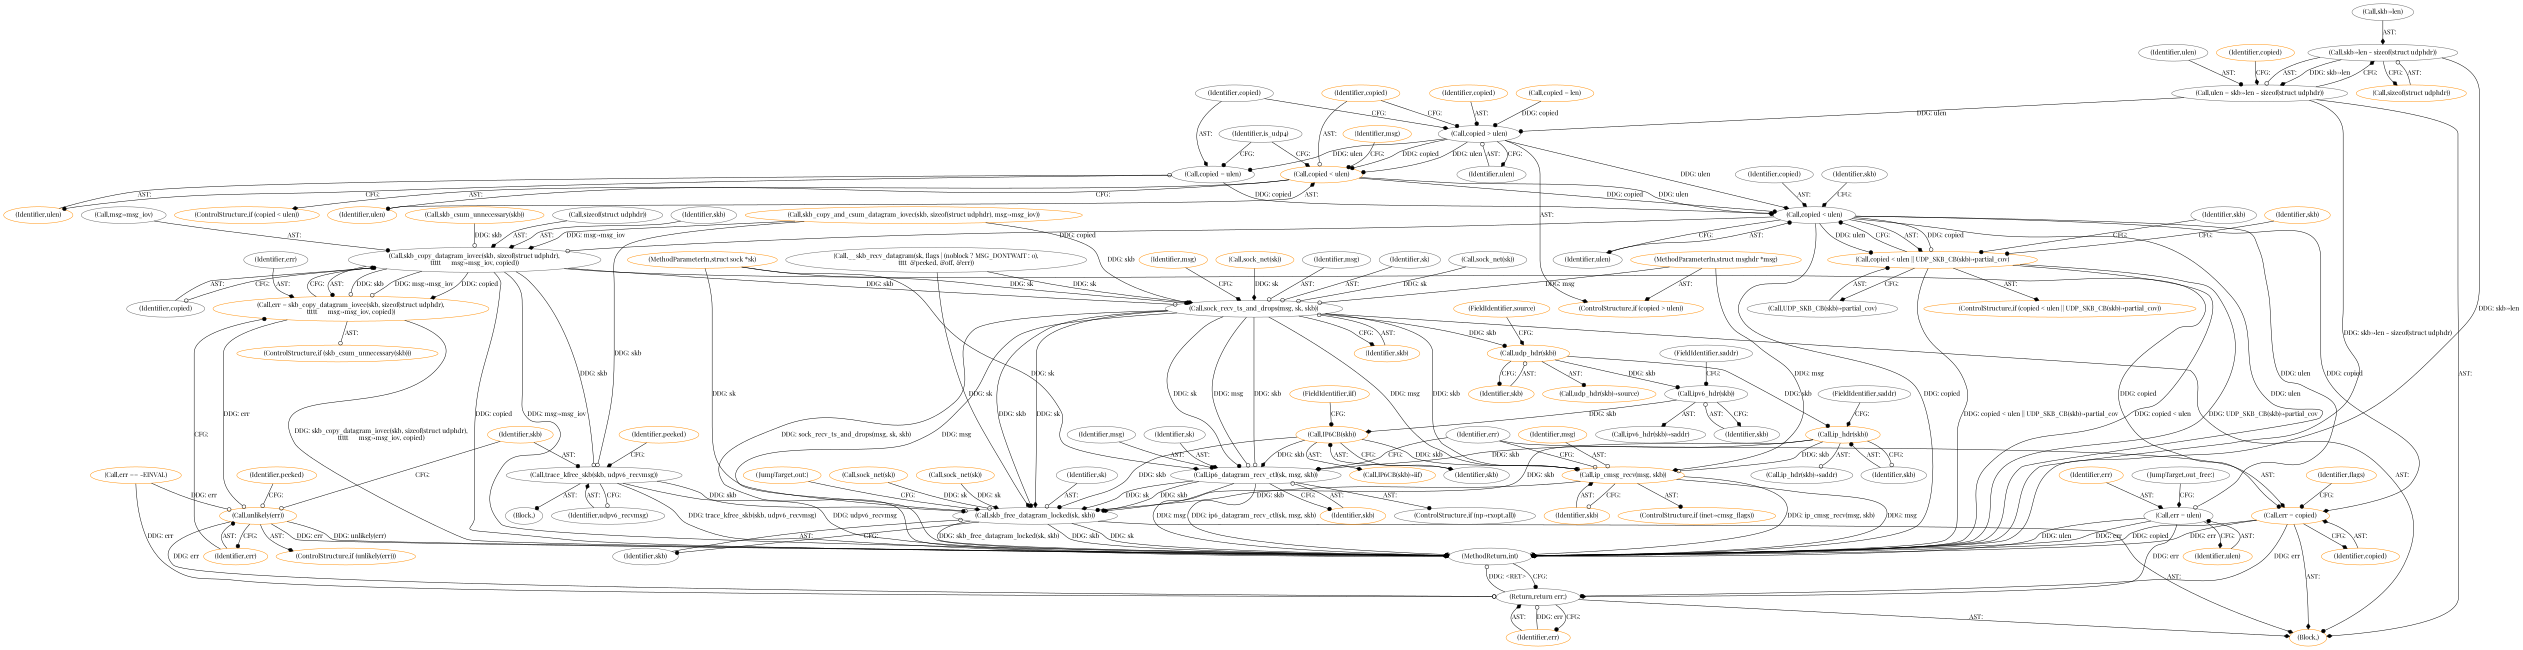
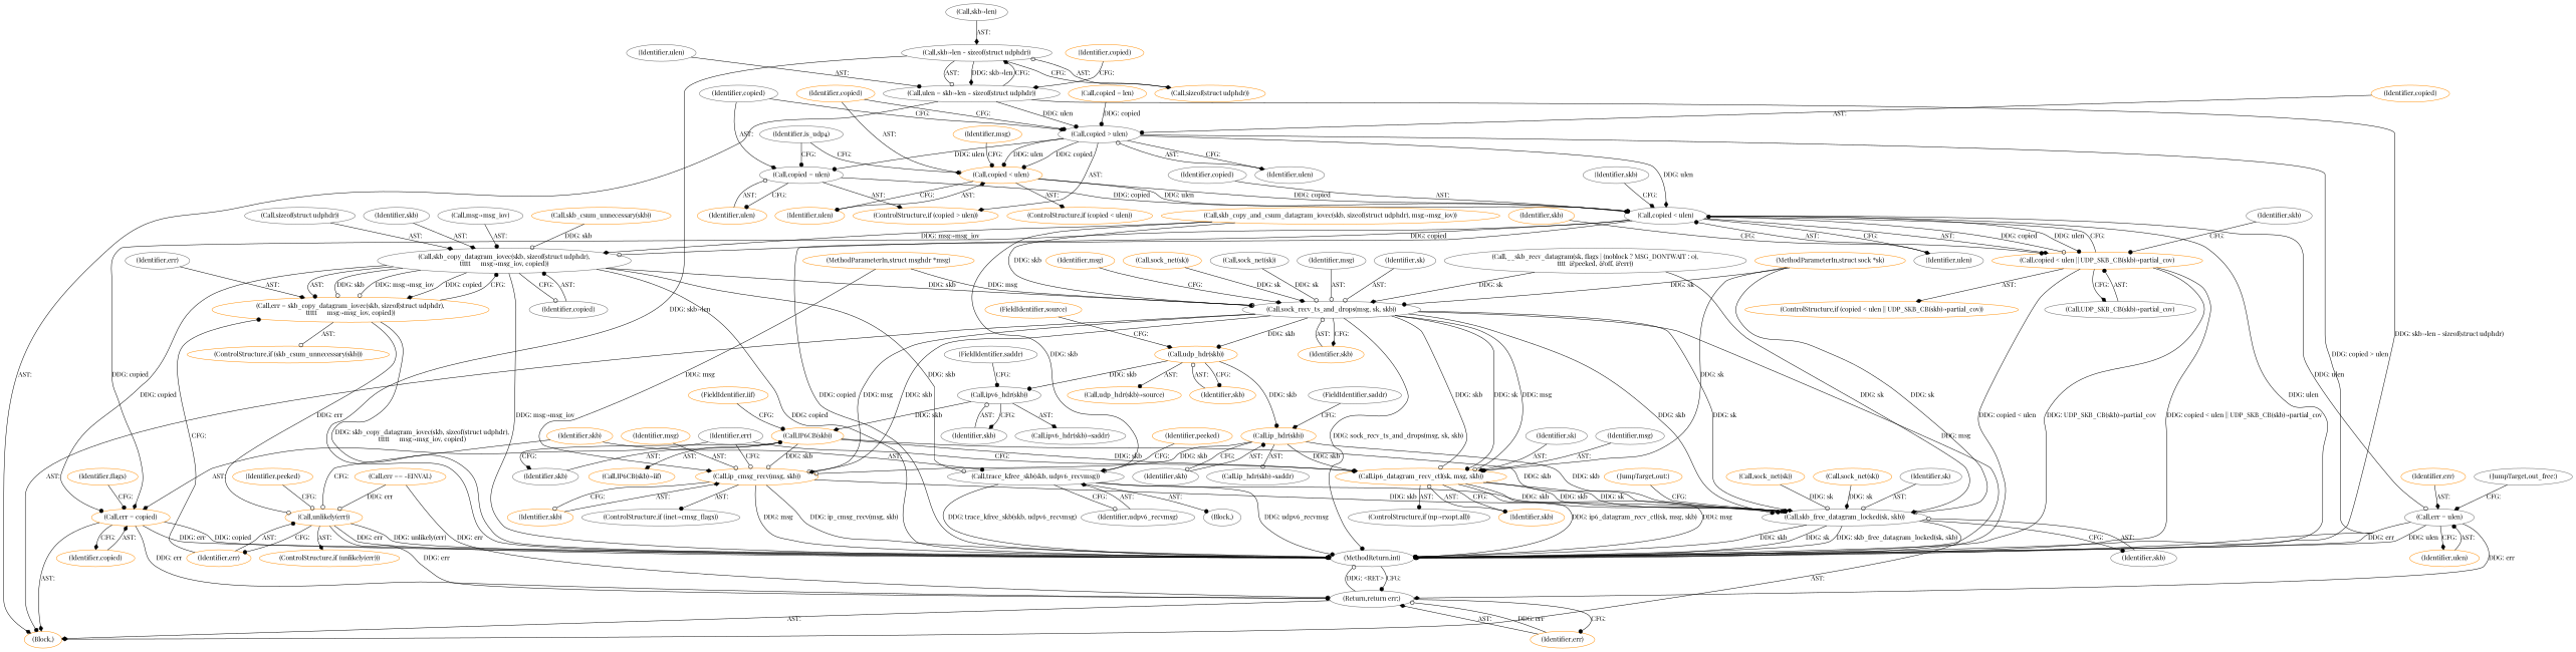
  digraph {
    fontname="Playfair Display"
    node [color=darkorange fontname="Playfair Display"]
    edge [arrowhead=diamond fontname="Playfair Display"]
    n1 [color=gray40 label="(Call,skb->len - sizeof(struct udphdr))"]
    n2 [color=gray40 label="(Call,ulen = skb->len - sizeof(struct udphdr))"]
    n3 [label="(Call,sizeof(struct udphdr))"]
    n4 [color=gray40 label="(MethodReturn,int)"]
    n5 [color=gray40 label="(Call,copied > ulen)"]
    n6 [label="(Block,)"]
    n7 [color=gray40 label="(Return,return err;)"]
    n8 [color=gray40 label="(Call,copied = ulen)"]
    n9 [color=gray40 label="(Call,copied < ulen)"]
    n10 [label="(Call,copied < ulen)"]
    n11 [color=gray40 label="(Identifier,ulen)"]
    n12 [label="(ControlStructure,if (copied > ulen))"]
    n13 [label="(Identifier,ulen)"]
    n14 [label="(Call,copied < ulen || UDP_SKB_CB(skb)->partial_cov)"]
    n15 [color=gray40 label="(Call,skb_copy_datagram_iovec(skb, sizeof(struct udphdr),\n\t\t\t\t\t      msg->msg_iov, copied))"]
    n16 [label="(Call,err = copied)"]
    n17 [color=gray40 label="(Call,err = ulen)"]
    n18 [color=gray40 label="(Identifier,ulen)"]
    n19 [label="(Identifier,ulen)"]
    n20 [label="(ControlStructure,if (copied < ulen))"]
    n21 [color=gray40 label="(Call,UDP_SKB_CB(skb)->partial_cov)"]
    n22 [label="(ControlStructure,if (copied < ulen || UDP_SKB_CB(skb)->partial_cov))"]
    n23 [label="(Call,err = skb_copy_datagram_iovec(skb, sizeof(struct udphdr),\n\t\t\t\t\t      msg->msg_iov, copied))"]
    n24 [color=gray40 label="(Call,trace_kfree_skb(skb, udpv6_recvmsg))"]
    n25 [color=gray40 label="(Call,sock_recv_ts_and_drops(msg, sk, skb))"]
    n26 [color=gray40 label="(Identifier,copied)"]
    n27 [label="(Identifier,copied)"]
    n28 [label="(Identifier,ulen)"]
    n29 [label="(Call,unlikely(err))"]
    n30 [label="(ControlStructure,if (skb_csum_unnecessary(skb)))"]
    n31 [color=gray40 label="(Call,skb_free_datagram_locked(sk, skb))"]
    n32 [color=gray40 label="(Identifier,udpv6_recvmsg)"]
    n33 [color=gray40 label="(Block,)"]
    n34 [label="(Call,udp_hdr(skb))"]
    n35 [label="(Call,ip_cmsg_recv(msg, skb))"]
-   n36 [color=gray40 label="(Call,ip6_datagram_recv_ctl(sk, msg, skb))"]
+   n36 [label="(Call,ip6_datagram_recv_ctl(sk, msg, skb))"]
    n37 [label="(Identifier,skb)"]
    n38 [label="(ControlStructure,if (unlikely(err)))"]
    n39 [label="(Identifier,err)"]
    n40 [label="(Identifier,err)"]
    n41 [color=gray40 label="(Identifier,skb)"]
    n42 [label="(Call,ip_hdr(skb))"]
    n43 [color=gray40 label="(Call,ipv6_hdr(skb))"]
    n44 [label="(Call,udp_hdr(skb)->source)"]
    n45 [label="(Identifier,skb)"]
    n46 [label="(Identifier,skb)"]
-   n47 [label="(ControlStructure,if (inet->cmsg_flags))"]
+   n47 [color=gray40 label="(ControlStructure,if (inet->cmsg_flags))"]
    n48 [color=gray40 label="(ControlStructure,if (np->rxopt.all))"]
    n49 [label="(Identifier,skb)"]
    n50 [color=gray40 label="(Call,ip_hdr(skb)->saddr)"]
    n51 [color=gray40 label="(Identifier,skb)"]
    n52 [label="(Call,IP6CB(skb))"]
    n53 [color=gray40 label="(Identifier,skb)"]
    n54 [color=gray40 label="(Call,ipv6_hdr(skb)->saddr)"]
    n55 [label="(Call,IP6CB(skb)->iif)"]
    n56 [color=gray40 label="(Identifier,skb)"]
    n57 [color=gray40 label="(Call,sizeof(struct udphdr))"]
    n58 [color=gray40 label="(Identifier,skb)"]
    n59 [label="(Call,sock_net(sk))"]
    n60 [color=gray40 label="(Identifier,copied)"]
    n61 [label="(Identifier,skb)"]
    n62 [label="(Identifier,msg)"]
    n63 [label="(FieldIdentifier,source)"]
    n64 [label="(Call,sock_net(sk))"]
    n65 [label="(Call,sock_net(sk))"]
    n66 [label="(Identifier,peeked)"]
    n67 [color=gray40 label="(Identifier,copied)"]
    n68 [color=gray40 label="(Identifier,skb)"]
    n69 [color=gray40 label="(Call,msg->msg_iov)"]
    n70 [color=gray40 label="(FieldIdentifier,saddr)"]
    n71 [label="(MethodParameterIn,struct msghdr *msg)"]
    n72 [color=gray40 label="(Call,sock_net(sk))"]
    n73 [label="(Identifier,msg)"]
    n74 [color=gray40 label="(JumpTarget,out_free:)"]
    n75 [label="(Identifier,copied)"]
    n76 [label="(MethodParameterIn,struct sock *sk)"]
    n77 [label="(Identifier,flags)"]
    n78 [color=gray40 label="(Identifier,sk)"]
    n79 [color=gray40 label="(FieldIdentifier,saddr)"]
    n80 [label="(Identifier,copied)"]
    n81 [color=gray40 label="(Call,__skb_recv_datagram(sk, flags | (noblock ? MSG_DONTWAIT : 0),\n\t\t\t\t  &peeked, &off, &err))"]
    n82 [color=gray40 label="(Identifier,is_udp4)"]
    n83 [color=gray40 label="(Identifier,err)"]
    n84 [color=gray40 label="(Identifier,ulen)"]
    n85 [label="(Identifier,msg)"]
    n86 [label="(Call,skb_csum_unnecessary(skb))"]
    n87 [label="(Call,err == -EINVAL)"]
    n88 [label="(JumpTarget,out:)"]
    n89 [label="(Identifier,peeked)"]
    n90 [label="(Call,skb_copy_and_csum_datagram_iovec(skb, sizeof(struct udphdr), msg->msg_iov))"]
    n91 [color=gray40 label="(Identifier,skb)"]
    n92 [label="(Identifier,copied)"]
    n93 [label="(FieldIdentifier,iif)"]
    n94 [color=gray40 label="(Identifier,sk)"]
    n95 [color=gray40 label="(Identifier,msg)"]
    n96 [label="(Identifier,skb)"]
    n97 [label="(Identifier,err)"]
    n98 [color=gray40 label="(Call,skb->len)"]
    n99 [color=gray40 label="(Identifier,err)"]
    n100 [label="(Call,copied = len)"]
    n101 [color=gray40 label="(Identifier,sk)"]
    n102 [color=gray40 label="(Identifier,msg)"]
    n1 -> n2 [arrowhead=odot label="AST: "]
    n1 -> n2 [label="DDG: skb->len"]
    n1 -> n3 [label="CFG: "]
    n1 -> n4 [arrowhead=odot label="DDG: skb->len"]
    n2 -> n1 [label="CFG: "]
    n2 -> n4 [arrowhead=odot label="DDG: skb->len - sizeof(struct udphdr)"]
    n2 -> n5 [arrowhead=dot label="DDG: ulen"]
    n2 -> n6 [label="AST: "]
    n3 -> n1 [arrowhead=odot label="AST: "]
    n4 -> n7 [arrowhead=dot label="CFG: "]
+   n5 -> n4 [arrowhead=odot label="DDG: copied > ulen"]
    n5 -> n8 [arrowhead=dot label="DDG: ulen"]
    n5 -> n9 [label="DDG: ulen"]
    n5 -> n10 [arrowhead=dot label="DDG: copied"]
    n5 -> n10 [arrowhead=dot label="DDG: ulen"]
    n5 -> n11 [label="CFG: "]
    n5 -> n12 [label="AST: "]
    n7 -> n4 [arrowhead=odot label="DDG: <RET>"]
    n7 -> n6 [label="AST: "]
    n7 -> n40 [arrowhead=dot label="CFG: "]
    n8 -> n9 [label="DDG: copied"]
-   n71 -> n12 [label="AST: "]
+   n8 -> n12 [label="AST: "]
    n8 -> n13 [arrowhead=dot label="CFG: "]
    n9 -> n4 [arrowhead=dot label="DDG: ulen"]
    n9 -> n4 [arrowhead=dot label="DDG: copied"]
    n9 -> n14 [label="AST: "]
    n9 -> n14 [arrowhead=odot label="DDG: copied"]
    n9 -> n14 [arrowhead=dot label="DDG: ulen"]
    n9 -> n15 [arrowhead=odot label="DDG: copied"]
    n9 -> n16 [label="DDG: copied"]
    n9 -> n17 [arrowhead=odot label="DDG: ulen"]
    n9 -> n18 [label="CFG: "]
    n10 -> n9 [arrowhead=dot label="DDG: copied"]
    n10 -> n9 [arrowhead=dot label="DDG: ulen"]
    n10 -> n19 [arrowhead=dot label="CFG: "]
    n10 -> n20 [label="AST: "]
    n11 -> n5 [arrowhead=odot label="AST: "]
    n13 -> n8 [arrowhead=odot label="AST: "]
    n14 -> n4 [label="DDG: copied < ulen"]
    n14 -> n4 [arrowhead=odot label="DDG: UDP_SKB_CB(skb)->partial_cov"]
    n14 -> n4 [arrowhead=odot label="DDG: copied < ulen || UDP_SKB_CB(skb)->partial_cov"]
    n14 -> n9 [arrowhead=dot label="CFG: "]
    n14 -> n21 [label="CFG: "]
    n14 -> n22 [label="AST: "]
    n15 -> n4 [label="DDG: msg->msg_iov"]
    n15 -> n4 [label="DDG: copied"]
    n15 -> n16 [arrowhead=dot label="DDG: copied"]
    n15 -> n23 [arrowhead=dot label="AST: "]
    n15 -> n23 [arrowhead=odot label="DDG: skb"]
    n15 -> n23 [arrowhead=odot label="DDG: msg->msg_iov"]
    n15 -> n23 [label="DDG: copied"]
    n15 -> n24 [arrowhead=odot label="DDG: skb"]
    n15 -> n25 [arrowhead=odot label="DDG: skb"]
    n15 -> n26 [arrowhead=odot label="CFG: "]
    n16 -> n4 [label="DDG: err"]
    n16 -> n4 [label="DDG: copied"]
    n16 -> n6 [label="AST: "]
    n16 -> n7 [arrowhead=dot label="DDG: err"]
    n16 -> n27 [label="CFG: "]
    n17 -> n4 [arrowhead=dot label="DDG: err"]
    n17 -> n4 [label="DDG: ulen"]
    n17 -> n7 [label="DDG: err"]
    n17 -> n28 [label="CFG: "]
    n18 -> n9 [arrowhead=dot label="AST: "]
    n19 -> n10 [label="AST: "]
    n21 -> n14 [arrowhead=dot label="AST: "]
    n23 -> n4 [arrowhead=odot label="DDG: skb_copy_datagram_iovec(skb, sizeof(struct udphdr),\n\t\t\t\t\t      msg->msg_iov, copied)"]
    n23 -> n15 [arrowhead=dot label="CFG: "]
    n23 -> n29 [arrowhead=odot label="DDG: err"]
    n23 -> n30 [arrowhead=odot label="AST: "]
    n24 -> n4 [label="DDG: trace_kfree_skb(skb, udpv6_recvmsg)"]
    n24 -> n4 [arrowhead=dot label="DDG: udpv6_recvmsg"]
    n24 -> n31 [arrowhead=dot label="DDG: skb"]
    n24 -> n32 [arrowhead=odot label="CFG: "]
    n24 -> n33 [arrowhead=dot label="AST: "]
    n25 -> n4 [arrowhead=dot label="DDG: sock_recv_ts_and_drops(msg, sk, skb)"]
    n25 -> n4 [arrowhead=odot label="DDG: msg"]
    n25 -> n6 [arrowhead=dot label="AST: "]
    n25 -> n31 [label="DDG: sk"]
    n25 -> n31 [arrowhead=dot label="DDG: skb"]
    n25 -> n34 [arrowhead=dot label="DDG: skb"]
    n25 -> n35 [label="DDG: msg"]
    n25 -> n35 [arrowhead=odot label="DDG: skb"]
    n25 -> n36 [arrowhead=dot label="DDG: sk"]
    n25 -> n36 [arrowhead=odot label="DDG: msg"]
    n25 -> n36 [arrowhead=odot label="DDG: skb"]
    n25 -> n37 [label="CFG: "]
    n26 -> n15 [arrowhead=dot label="AST: "]
    n27 -> n16 [label="AST: "]
    n28 -> n17 [arrowhead=dot label="AST: "]
    n29 -> n4 [arrowhead=dot label="DDG: err"]
    n29 -> n4 [arrowhead=odot label="DDG: unlikely(err)"]
    n29 -> n7 [arrowhead=odot label="DDG: err"]
    n29 -> n38 [label="AST: "]
    n29 -> n39 [arrowhead=dot label="CFG: "]
    n31 -> n4 [arrowhead=dot label="DDG: skb"]
    n31 -> n4 [arrowhead=dot label="DDG: sk"]
    n31 -> n4 [arrowhead=odot label="DDG: skb_free_datagram_locked(sk, skb)"]
    n31 -> n6 [label="AST: "]
    n31 -> n41 [arrowhead=dot label="CFG: "]
    n32 -> n24 [label="AST: "]
    n34 -> n42 [arrowhead=dot label="DDG: skb"]
    n34 -> n43 [arrowhead=dot label="DDG: skb"]
    n34 -> n44 [arrowhead=dot label="AST: "]
    n34 -> n45 [arrowhead=dot label="CFG: "]
    n35 -> n4 [arrowhead=odot label="DDG: msg"]
    n35 -> n4 [arrowhead=odot label="DDG: ip_cmsg_recv(msg, skb)"]
    n35 -> n31 [arrowhead=dot label="DDG: skb"]
    n35 -> n46 [arrowhead=odot label="CFG: "]
    n35 -> n47 [arrowhead=dot label="AST: "]
    n36 -> n4 [arrowhead=odot label="DDG: ip6_datagram_recv_ctl(sk, msg, skb)"]
    n36 -> n4 [arrowhead=dot label="DDG: msg"]
    n36 -> n31 [label="DDG: sk"]
    n36 -> n31 [arrowhead=dot label="DDG: skb"]
    n36 -> n48 [arrowhead=dot label="AST: "]
    n36 -> n49 [arrowhead=dot label="CFG: "]
    n37 -> n25 [arrowhead=odot label="AST: "]
    n39 -> n23 [arrowhead=dot label="CFG: "]
    n39 -> n29 [arrowhead=dot label="AST: "]
    n40 -> n7 [label="AST: "]
    n40 -> n7 [arrowhead=odot label="DDG: err"]
    n41 -> n31 [arrowhead=odot label="AST: "]
    n42 -> n31 [label="DDG: skb"]
    n42 -> n35 [arrowhead=odot label="DDG: skb"]
    n42 -> n36 [arrowhead=odot label="DDG: skb"]
    n42 -> n50 [arrowhead=odot label="AST: "]
    n42 -> n51 [arrowhead=odot label="CFG: "]
    n43 -> n52 [label="DDG: skb"]
    n43 -> n53 [label="CFG: "]
    n43 -> n54 [label="AST: "]
    n45 -> n34 [arrowhead=odot label="AST: "]
    n46 -> n35 [label="AST: "]
    n49 -> n36 [arrowhead=odot label="AST: "]
    n51 -> n42 [arrowhead=dot label="AST: "]
    n52 -> n31 [arrowhead=dot label="DDG: skb"]
    n52 -> n35 [arrowhead=odot label="DDG: skb"]
    n52 -> n36 [label="DDG: skb"]
    n52 -> n55 [label="AST: "]
    n52 -> n56 [label="CFG: "]
    n53 -> n43 [arrowhead=odot label="AST: "]
    n56 -> n52 [arrowhead=dot label="AST: "]
    n57 -> n15 [label="AST: "]
    n58 -> n15 [label="AST: "]
    n59 -> n31 [arrowhead=odot label="DDG: sk"]
    n60 -> n9 [label="AST: "]
    n61 -> n24 [arrowhead=dot label="AST: "]
    n61 -> n29 [arrowhead=odot label="CFG: "]
    n62 -> n25 [label="CFG: "]
    n63 -> n34 [label="CFG: "]
    n64 -> n31 [label="DDG: sk"]
    n65 -> n25 [label="DDG: sk"]
    n66 -> n24 [label="CFG: "]
    n67 -> n5 [label="CFG: "]
    n67 -> n8 [label="AST: "]
    n68 -> n14 [arrowhead=dot label="CFG: "]
    n69 -> n15 [arrowhead=dot label="AST: "]
    n70 -> n43 [arrowhead=dot label="CFG: "]
    n71 -> n25 [arrowhead=odot label="DDG: msg"]
    n71 -> n35 [label="DDG: msg"]
    n72 -> n25 [arrowhead=odot label="DDG: sk"]
    n73 -> n10 [arrowhead=dot label="CFG: "]
    n74 -> n17 [label="CFG: "]
    n75 -> n5 [arrowhead=dot label="CFG: "]
    n75 -> n10 [arrowhead=odot label="AST: "]
    n76 -> n25 [arrowhead=dot label="DDG: sk"]
    n76 -> n31 [arrowhead=odot label="DDG: sk"]
    n76 -> n36 [label="DDG: sk"]
    n77 -> n16 [arrowhead=dot label="CFG: "]
    n78 -> n31 [arrowhead=odot label="AST: "]
    n79 -> n42 [label="CFG: "]
    n80 -> n5 [arrowhead=dot label="AST: "]
    n81 -> n25 [label="DDG: sk"]
    n81 -> n31 [label="DDG: sk"]
    n82 -> n8 [arrowhead=dot label="CFG: "]
    n82 -> n10 [label="CFG: "]
    n83 -> n23 [label="AST: "]
    n84 -> n2 [arrowhead=dot label="AST: "]
    n85 -> n35 [arrowhead=odot label="AST: "]
    n86 -> n15 [arrowhead=odot label="DDG: skb"]
    n87 -> n7 [arrowhead=odot label="DDG: err"]
    n87 -> n29 [arrowhead=odot label="DDG: err"]
    n88 -> n31 [label="CFG: "]
    n89 -> n29 [arrowhead=odot label="CFG: "]
    n90 -> n15 [label="DDG: msg->msg_iov"]
    n90 -> n24 [arrowhead=odot label="DDG: skb"]
    n90 -> n25 [arrowhead=dot label="DDG: skb"]
    n91 -> n9 [label="CFG: "]
    n92 -> n2 [label="CFG: "]
    n93 -> n52 [arrowhead=dot label="CFG: "]
    n94 -> n36 [label="AST: "]
    n95 -> n25 [arrowhead=odot label="AST: "]
    n96 -> n14 [arrowhead=dot label="CFG: "]
    n97 -> n17 [label="AST: "]
    n98 -> n1 [label="AST: "]
    n99 -> n16 [label="AST: "]
    n99 -> n35 [arrowhead=odot label="CFG: "]
    n99 -> n36 [label="CFG: "]
    n100 -> n5 [arrowhead=dot label="DDG: copied"]
    n101 -> n25 [arrowhead=odot label="AST: "]
    n102 -> n36 [arrowhead=dot label="AST: "]
  }
